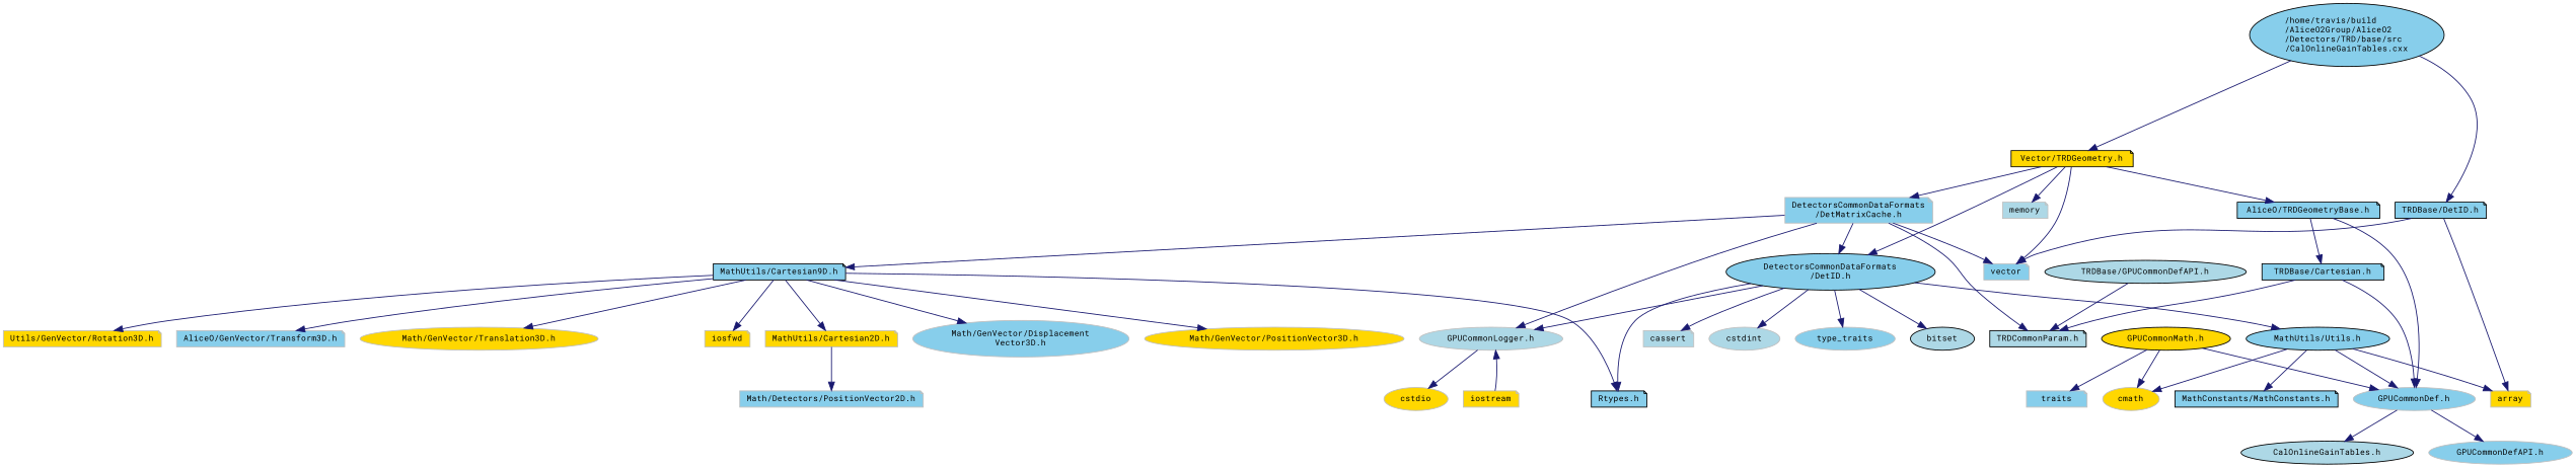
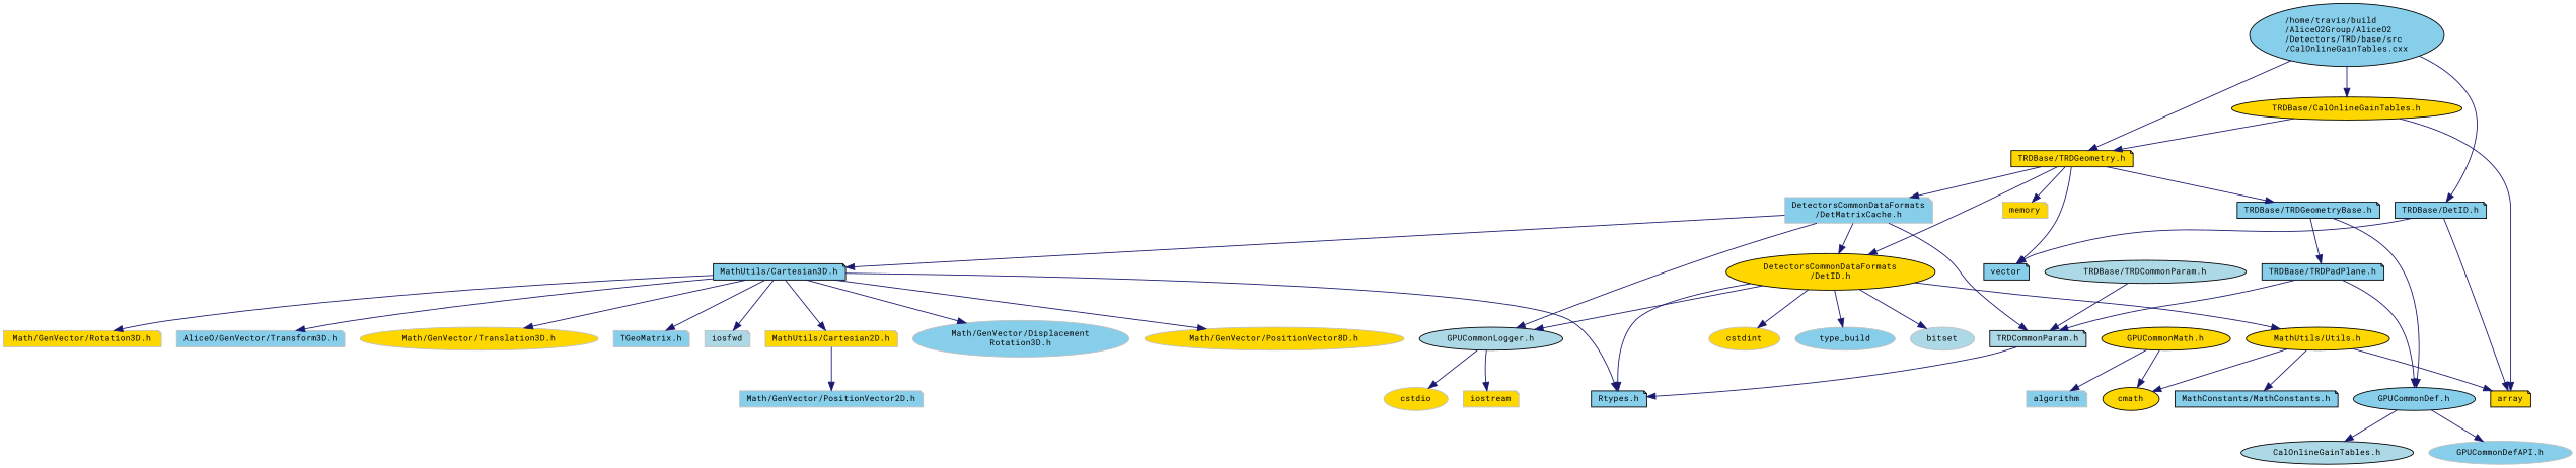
  digraph {
    fontname="Roboto Mono"
    node [color=grey75 fillcolor=skyblue fontname="Roboto Mono" fontsize=10 shape=note style=filled]
    edge [color=midnightblue fontname="Roboto Mono" fontsize=10 labelfontname=Helvetica labelfontsize=10 style=solid]
    n1 [color=black fontcolor=black height=0.2 label="/home/travis/build\l/AliceO2Group/AliceO2\l/Detectors/TRD/base/src\l/CalOnlineGainTables.cxx" shape=ellipse width=0.4]
-   n3 [color=black fillcolor=gold height=0.2 label="Vector/TRDGeometry.h" width=0.4]
+   n2 [color=black fillcolor=gold height=0.2 label="TRDBase/CalOnlineGainTables.h" shape=ellipse width=0.4]
+   n3 [color=black fillcolor=gold height=0.2 label="TRDBase/TRDGeometry.h" width=0.4]
    n4 [color=black height=0.2 label="TRDBase/DetID.h" width=0.4]
-   n5 [fillcolor=gold height=0.2 label=array width=0.4]
-   n6 [color=black height=0.2 label="AliceO/TRDGeometryBase.h" width=0.4]
+   n5 [color=black fillcolor=gold height=0.2 label=array width=0.4]
+   n6 [color=black height=0.2 label="TRDBase/TRDGeometryBase.h" width=0.4]
    n7 [height=0.2 label="DetectorsCommonDataFormats\l/DetMatrixCache.h" width=0.4]
-   n8 [height=0.2 label=vector width=0.4]
-   n9 [color=black height=0.2 label="DetectorsCommonDataFormats\l/DetID.h" shape=ellipse width=0.4]
-   n10 [fillcolor=lightblue height=0.2 label=memory width=0.4]
-   n11 [height=0.2 label="GPUCommonDef.h" shape=ellipse width=0.4]
-   n12 [color=black height=0.2 label="TRDBase/Cartesian.h" width=0.4]
+   n8 [color=black height=0.2 label=vector width=0.4]
+   n9 [color=black fillcolor=gold height=0.2 label="DetectorsCommonDataFormats\l/DetID.h" shape=ellipse width=0.4]
+   n10 [fillcolor=gold height=0.2 label=memory width=0.4]
+   n11 [color=black height=0.2 label="GPUCommonDef.h" shape=ellipse width=0.4]
+   n12 [color=black height=0.2 label="TRDBase/TRDPadPlane.h" width=0.4]
    n13 [color=black fillcolor=lightblue height=0.2 label="TRDCommonParam.h" width=0.4]
-   n14 [fillcolor=lightblue height=0.2 label="GPUCommonLogger.h" shape=ellipse width=0.4]
-   n15 [color=black height=0.2 label="MathUtils/Cartesian9D.h" width=0.4]
+   n14 [color=black fillcolor=lightblue height=0.2 label="GPUCommonLogger.h" shape=ellipse width=0.4]
+   n15 [color=black height=0.2 label="MathUtils/Cartesian3D.h" width=0.4]
    n16 [color=black height=0.2 label="Rtypes.h" width=0.4]
-   n17 [color=black fillcolor=lightblue height=0.2 label=bitset shape=ellipse width=0.4]
-   n18 [fillcolor=lightblue height=0.2 label=cassert width=0.4]
-   n19 [fillcolor=lightblue height=0.2 label=cstdint shape=ellipse width=0.4]
-   n20 [height=0.2 label=type_traits shape=ellipse width=0.4]
-   n21 [color=black height=0.2 label="MathUtils/Utils.h" shape=ellipse width=0.4]
+   n17 [fillcolor=lightblue height=0.2 label=bitset shape=ellipse width=0.4]
+   n19 [fillcolor=gold height=0.2 label=cstdint shape=ellipse width=0.4]
+   n20 [height=0.2 label=type_build shape=ellipse width=0.4]
+   n21 [color=black fillcolor=gold height=0.2 label="MathUtils/Utils.h" shape=ellipse width=0.4]
    n22 [color=black fillcolor=lightblue height=0.2 label="CalOnlineGainTables.h" shape=ellipse width=0.4]
    n23 [height=0.2 label="GPUCommonDefAPI.h" shape=ellipse width=0.4]
-   n24 [color=black fillcolor=lightblue height=0.2 label="TRDBase/GPUCommonDefAPI.h" shape=ellipse width=0.4]
+   n24 [color=black fillcolor=lightblue height=0.2 label="TRDBase/TRDCommonParam.h" shape=ellipse width=0.4]
    n25 [fillcolor=gold height=0.2 label=iostream width=0.4]
    n26 [fillcolor=gold height=0.2 label=cstdio shape=ellipse width=0.4]
-   n27 [height=0.2 label="Math/GenVector/Displacement\lVector3D.h" shape=ellipse width=0.4]
-   n28 [fillcolor=gold height=0.2 label="Math/GenVector/PositionVector3D.h" shape=ellipse width=0.4]
-   n29 [fillcolor=gold height=0.2 label="Utils/GenVector/Rotation3D.h" width=0.4]
+   n27 [height=0.2 label="Math/GenVector/Displacement\lRotation3D.h" shape=ellipse width=0.4]
+   n28 [fillcolor=gold height=0.2 label="Math/GenVector/PositionVector8D.h" shape=ellipse width=0.4]
+   n29 [fillcolor=gold height=0.2 label="Math/GenVector/Rotation3D.h" width=0.4]
    n30 [height=0.2 label="AliceO/GenVector/Transform3D.h" width=0.4]
    n31 [fillcolor=gold height=0.2 label="Math/GenVector/Translation3D.h" shape=ellipse width=0.4]
-   n33 [fillcolor=gold height=0.2 label=iosfwd width=0.4]
+   n32 [height=0.2 label="TGeoMatrix.h" width=0.4]
+   n33 [fillcolor=lightblue height=0.2 label=iosfwd width=0.4]
    n34 [fillcolor=gold height=0.2 label="MathUtils/Cartesian2D.h" width=0.4]
-   n35 [fillcolor=gold height=0.2 label=cmath shape=ellipse width=0.4]
+   n35 [color=black fillcolor=gold height=0.2 label=cmath shape=ellipse width=0.4]
    n36 [color=black height=0.2 label="MathConstants/MathConstants.h" width=0.4]
    n37 [color=black fillcolor=gold height=0.2 label="GPUCommonMath.h" shape=ellipse width=0.4]
-   n38 [height=0.2 label=traits width=0.4]
-   n39 [height=0.2 label="Math/Detectors/PositionVector2D.h" width=0.4]
+   n38 [height=0.2 label=algorithm width=0.4]
+   n39 [height=0.2 label="Math/GenVector/PositionVector2D.h" width=0.4]
+   n1 -> n2
    n1 -> n3
    n1 -> n4
+   n2 -> n3
+   n2 -> n5
    n3 -> n6
    n3 -> n7
    n3 -> n8
    n3 -> n9
    n3 -> n10
    n4 -> n5
    n4 -> n8
    n6 -> n11
    n6 -> n12
-   n7 -> n8
    n7 -> n9
    n7 -> n13
    n7 -> n14
    n7 -> n15
    n9 -> n14
    n9 -> n16
    n9 -> n17
-   n9 -> n18
    n9 -> n19
    n9 -> n20
    n9 -> n21
    n11 -> n22
    n11 -> n23
    n12 -> n11
    n12 -> n13
-   n25 -> n14
+   n13 -> n16
+   n14 -> n25
    n14 -> n26
    n15 -> n16
    n15 -> n27
    n15 -> n28
    n15 -> n29
    n15 -> n30
    n15 -> n31
+   n15 -> n32
    n15 -> n33
    n15 -> n34
    n21 -> n5
-   n21 -> n11
    n21 -> n35
    n21 -> n36
    n24 -> n13
    n34 -> n39
-   n37 -> n11
    n37 -> n35
    n37 -> n38
  }
